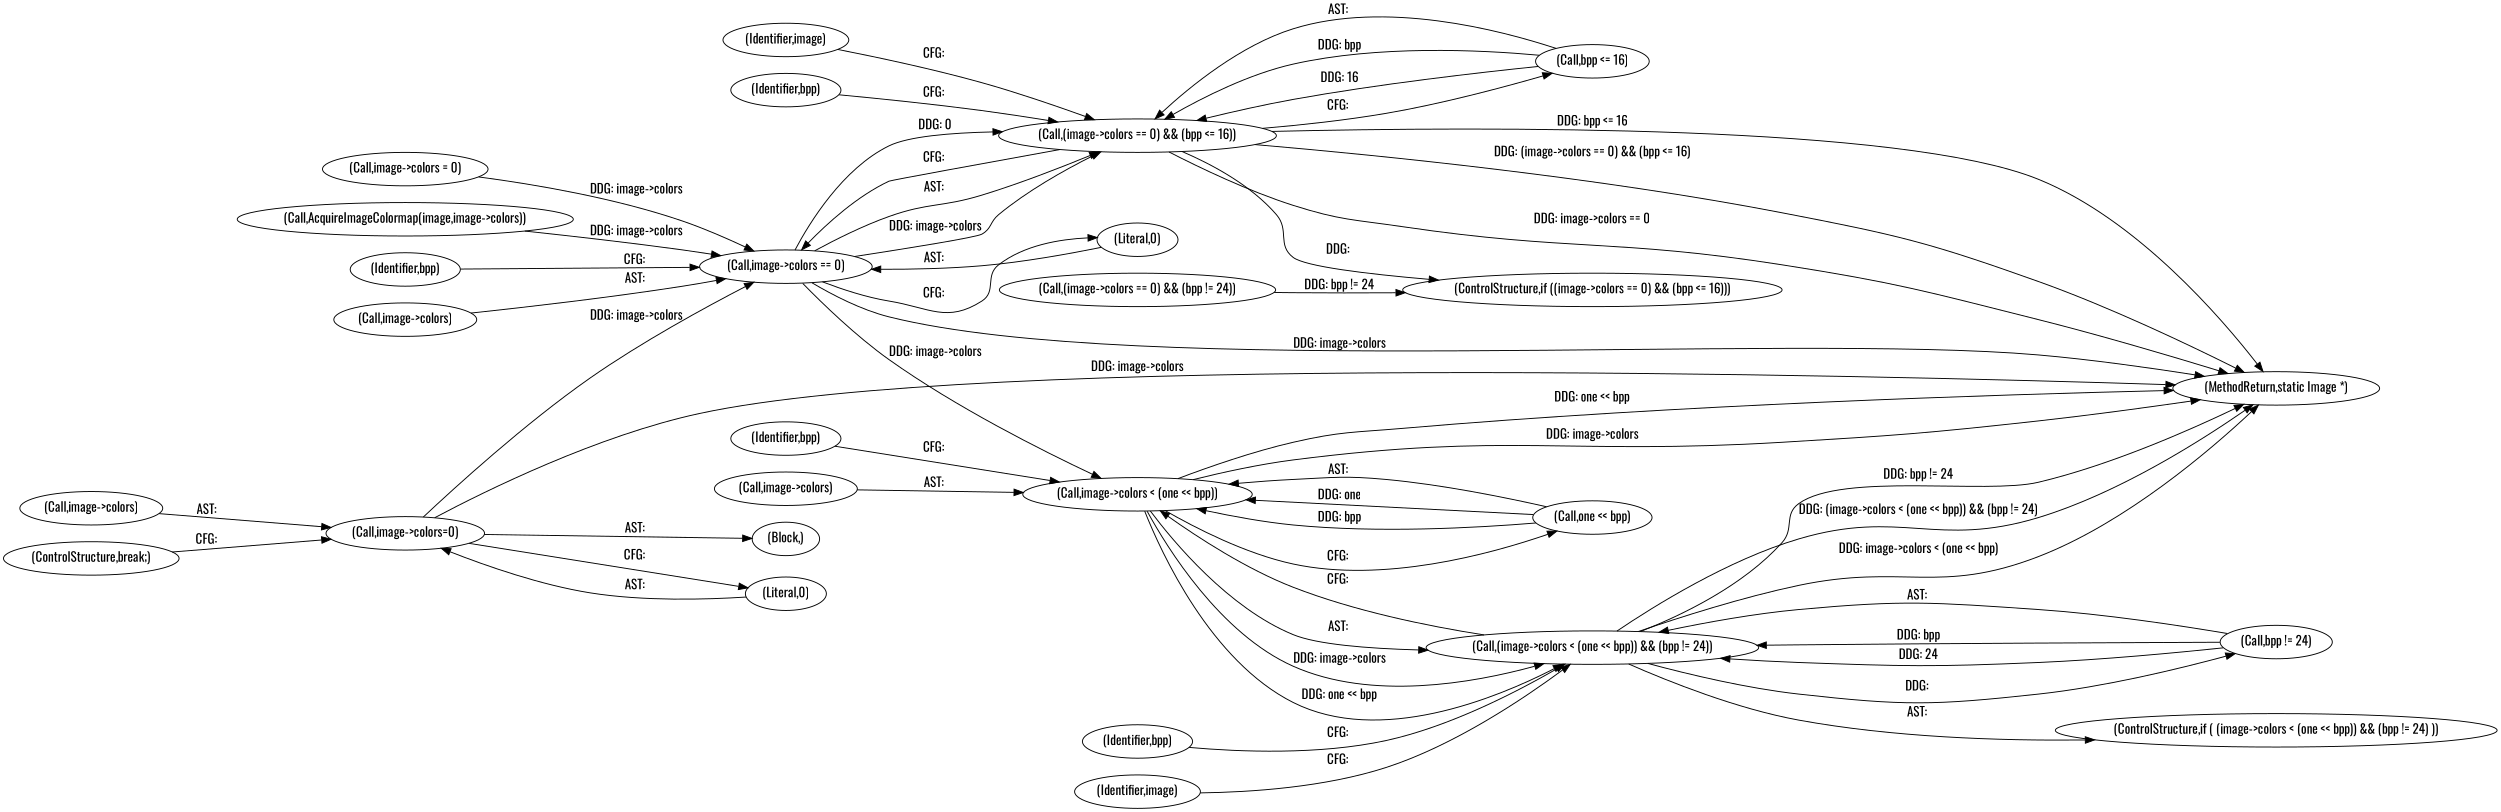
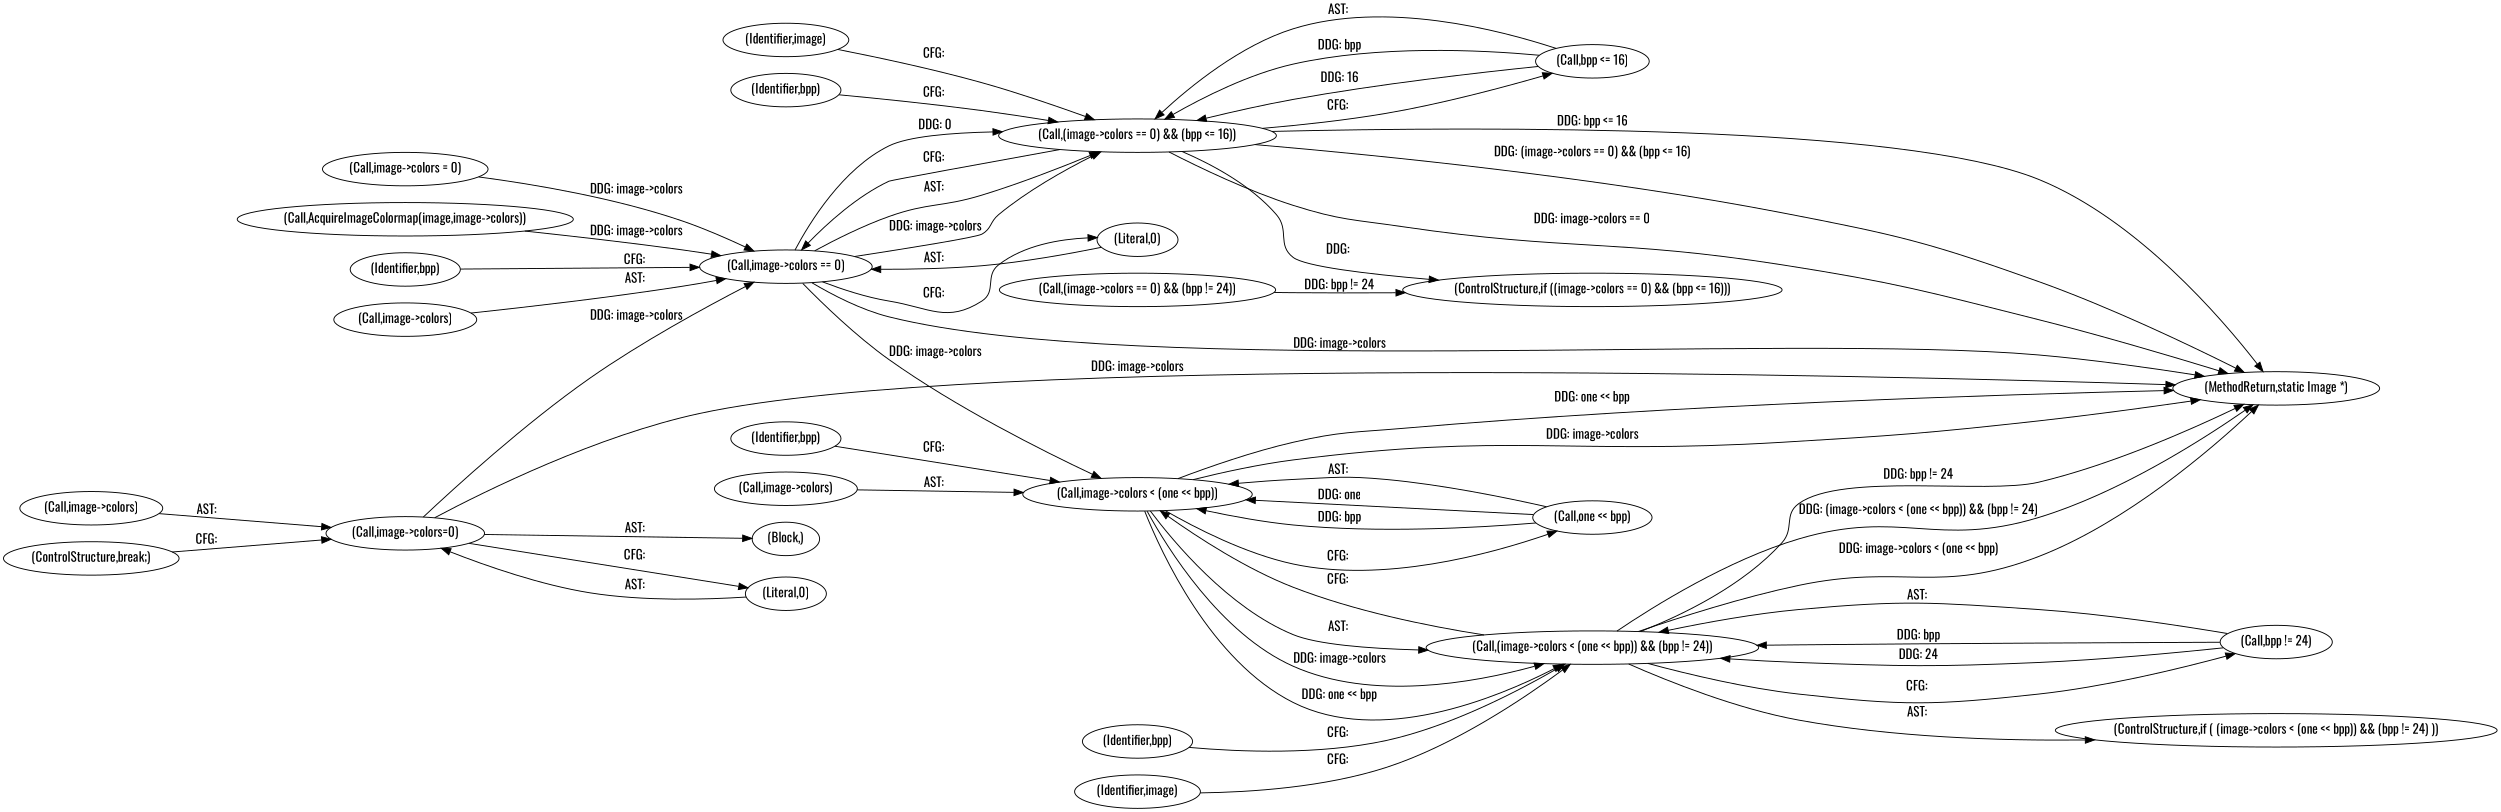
  digraph {
    fontname=Oswald
    rankdir=LR
    node [fontname=Oswald]
    edge [fontname=Oswald]
    n1 [label="(Call,image->colors=0)"]
    n2 [label="(Call,image->colors == 0)"]
    n3 [label="(Block,)"]
    n4 [label="(Literal,0)"]
    n5 [label="(MethodReturn,static Image *)"]
    n6 [label="(Call,(image->colors == 0) && (bpp <= 16))"]
    n7 [label="(Call,image->colors < (one << bpp))"]
    n8 [label="(Literal,0)"]
    n9 [label="(Call,bpp <= 16)"]
    n10 [label="(ControlStructure,if ((image->colors == 0) && (bpp <= 16)))"]
    n11 [label="(Call,(image->colors < (one << bpp)) && (bpp != 24))"]
    n12 [label="(Call,one << bpp)"]
    n13 [label="(Call,bpp != 24)"]
    n14 [label="(ControlStructure,if ( (image->colors < (one << bpp)) && (bpp != 24) ))"]
    n15 [label="(Call,image->colors)"]
    n16 [label="(Identifier,bpp)"]
    n17 [label="(Call,image->colors)"]
    n18 [label="(Call,(image->colors == 0) && (bpp != 24))"]
    n19 [label="(Call,image->colors)"]
    n20 [label="(Identifier,image)"]
    n21 [label="(Identifier,bpp)"]
    n22 [label="(Identifier,bpp)"]
    n23 [label="(Call,image->colors = 0)"]
    n24 [label="(ControlStructure,break;)"]
    n25 [label="(Identifier,image)"]
    n26 [label="(Identifier,bpp)"]
    n27 [label="(Call,AcquireImageColormap(image,image->colors))"]
    n1 -> n2 [label="DDG: image->colors"]
    n1 -> n3 [label="AST: "]
    n1 -> n4 [label="CFG: "]
    n1 -> n5 [label="DDG: image->colors"]
    n2 -> n5 [label="DDG: image->colors"]
    n2 -> n6 [label="AST: "]
    n2 -> n6 [label="DDG: image->colors"]
    n2 -> n6 [label="DDG: 0"]
    n2 -> n7 [label="DDG: image->colors"]
    n2 -> n8 [label="CFG: "]
    n4 -> n1 [label="AST: "]
    n6 -> n2 [label="CFG: "]
    n6 -> n5 [label="DDG: image->colors == 0"]
    n6 -> n5 [label="DDG: bpp <= 16"]
    n6 -> n5 [label="DDG: (image->colors == 0) && (bpp <= 16)"]
    n6 -> n9 [label="CFG: "]
    n6 -> n10 [label="DDG: "]
    n7 -> n5 [label="DDG: image->colors"]
    n7 -> n5 [label="DDG: one << bpp"]
    n7 -> n11 [label="AST: "]
    n7 -> n11 [label="DDG: image->colors"]
    n7 -> n11 [label="DDG: one << bpp"]
    n7 -> n12 [label="CFG: "]
    n8 -> n2 [label="AST: "]
    n9 -> n6 [label="AST: "]
    n9 -> n6 [label="DDG: bpp"]
    n9 -> n6 [label="DDG: 16"]
    n11 -> n5 [label="DDG: (image->colors < (one << bpp)) && (bpp != 24)"]
    n11 -> n5 [label="DDG: image->colors < (one << bpp)"]
    n11 -> n5 [label="DDG: bpp != 24"]
    n11 -> n7 [label="CFG: "]
-   n11 -> n13 [label="DDG: "]
+   n11 -> n13 [label="CFG: "]
    n11 -> n14 [label="AST: "]
    n12 -> n7 [label="AST: "]
    n12 -> n7 [label="DDG: one"]
    n12 -> n7 [label="DDG: bpp"]
    n13 -> n11 [label="AST: "]
    n13 -> n11 [label="DDG: bpp"]
    n13 -> n11 [label="DDG: 24"]
    n15 -> n7 [label="AST: "]
    n16 -> n2 [label="CFG: "]
    n17 -> n1 [label="AST: "]
    n18 -> n10 [label="DDG: bpp != 24"]
    n19 -> n2 [label="AST: "]
    n20 -> n6 [label="CFG: "]
    n21 -> n7 [label="CFG: "]
    n22 -> n6 [label="CFG: "]
    n23 -> n2 [label="DDG: image->colors"]
    n24 -> n1 [label="CFG: "]
    n25 -> n11 [label="CFG: "]
    n26 -> n11 [label="CFG: "]
    n27 -> n2 [label="DDG: image->colors"]
  }
